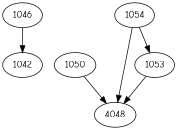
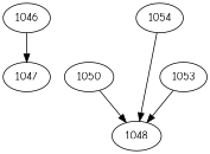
  strict digraph {
    fontname="Comic Neue"
    node [fontname="Comic Neue"]
    edge [fontname="Comic Neue"]
    1046
-   1047 [label=1042]
+   1047
    1050
-   1048 [label=4048]
+   1048
    1053
    1054
    1046 -> 1047
    1050 -> 1048
    1053 -> 1048
    1054 -> 1048
-   1054 -> 1053
  }
